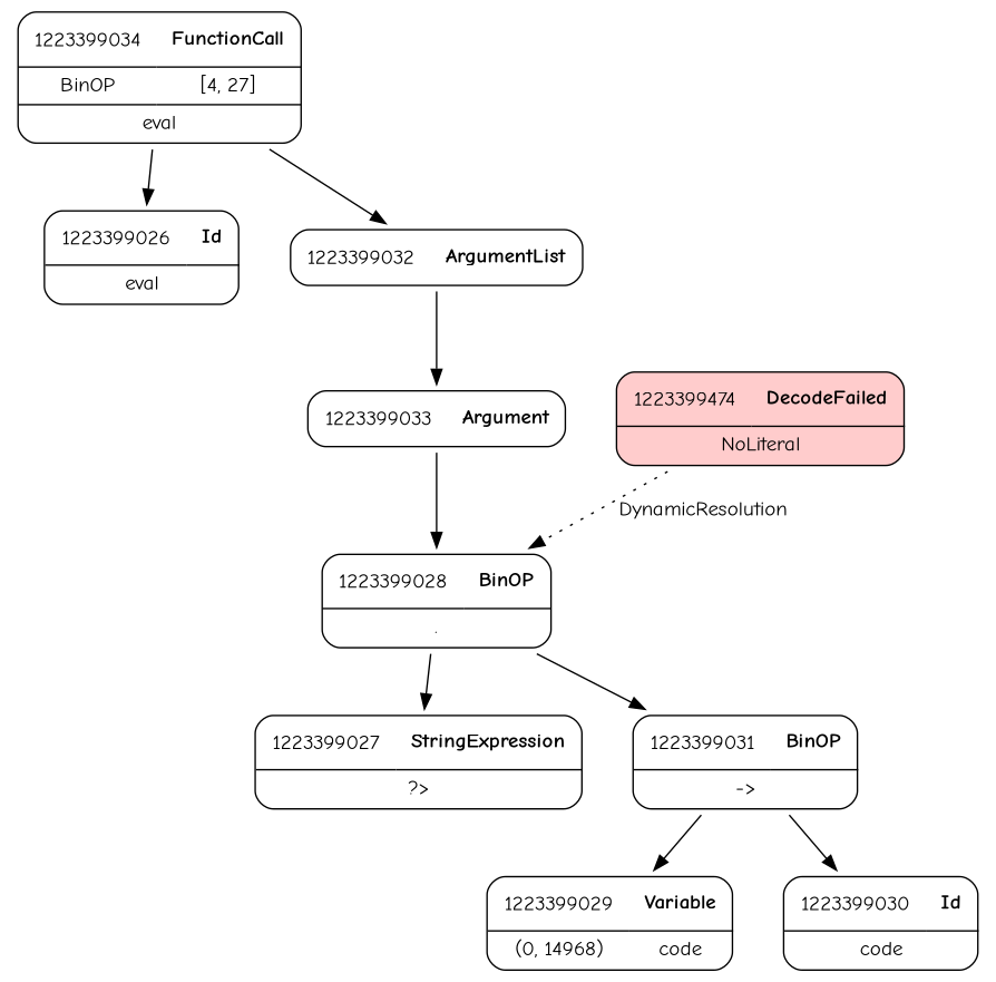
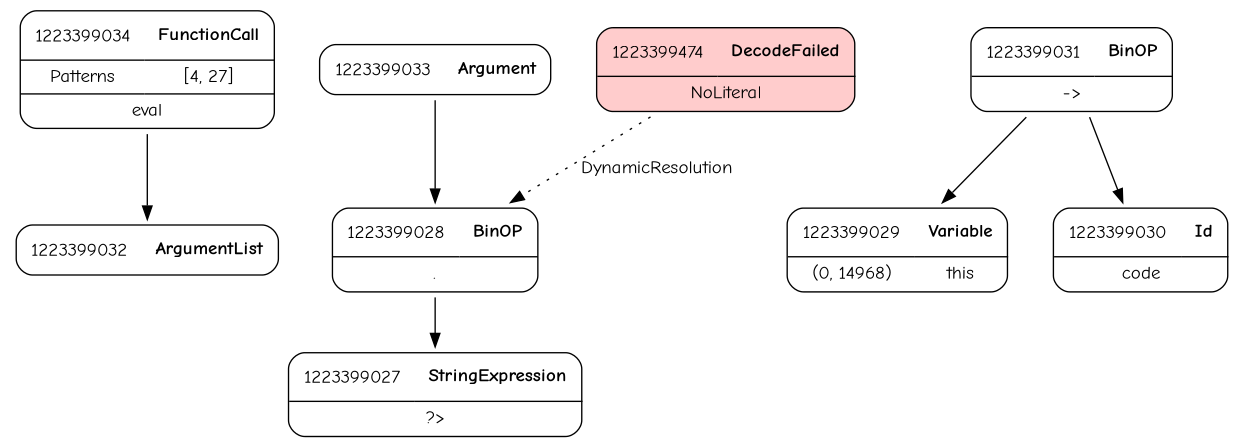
  digraph {
    fontname="Comic Neue"
    node [fontname="Comic Neue" shape=none]
    edge [fontname="Comic Neue" weight=2]
-   n1 [label=<<TABLE border='1' cellspacing='0' cellpadding='10' style='rounded' ><TR><TD border='0'>1223399034</TD><TD border='0'><B>FunctionCall</B></TD></TR><HR/><TR><TD border='0' cellpadding='5'>BinOP</TD><TD border='0' cellpadding='5'>[4, 27]</TD></TR><HR/><TR><TD border='0' cellpadding='5' colspan='2'>eval</TD></TR></TABLE>>]
-   n2 [label=<<TABLE border='1' cellspacing='0' cellpadding='10' style='rounded' ><TR><TD border='0'>1223399026</TD><TD border='0'><B>Id</B></TD></TR><HR/><TR><TD border='0' cellpadding='5' colspan='2'>eval</TD></TR></TABLE>>]
+   n1 [label=<<TABLE border='1' cellspacing='0' cellpadding='10' style='rounded' ><TR><TD border='0'>1223399034</TD><TD border='0'><B>FunctionCall</B></TD></TR><HR/><TR><TD border='0' cellpadding='5'>Patterns</TD><TD border='0' cellpadding='5'>[4, 27]</TD></TR><HR/><TR><TD border='0' cellpadding='5' colspan='2'>eval</TD></TR></TABLE>>]
    n3 [label=<<TABLE border='1' cellspacing='0' cellpadding='10' style='rounded' ><TR><TD border='0'>1223399032</TD><TD border='0'><B>ArgumentList</B></TD></TR></TABLE>>]
    n4 [label=<<TABLE border='1' cellspacing='0' cellpadding='10' style='rounded' ><TR><TD border='0'>1223399033</TD><TD border='0'><B>Argument</B></TD></TR></TABLE>>]
    n5 [label=<<TABLE border='1' cellspacing='0' cellpadding='10' style='rounded' ><TR><TD border='0'>1223399028</TD><TD border='0'><B>BinOP</B></TD></TR><HR/><TR><TD border='0' cellpadding='5' colspan='2'>.</TD></TR></TABLE>>]
    n6 [label=<<TABLE border='1' cellspacing='0' cellpadding='10' style='rounded' ><TR><TD border='0'>1223399027</TD><TD border='0'><B>StringExpression</B></TD></TR><HR/><TR><TD border='0' cellpadding='5' colspan='2'>?&gt;</TD></TR></TABLE>>]
    n7 [label=<<TABLE border='1' cellspacing='0' cellpadding='10' style='rounded' ><TR><TD border='0'>1223399031</TD><TD border='0'><B>BinOP</B></TD></TR><HR/><TR><TD border='0' cellpadding='5' colspan='2'>-&gt;</TD></TR></TABLE>>]
    n8 [label=<<TABLE border='1' cellspacing='0' cellpadding='10' style='rounded' bgcolor='#FFCCCC' ><TR><TD border='0'>1223399474</TD><TD border='0'><B>DecodeFailed</B></TD></TR><HR/><TR><TD border='0' cellpadding='5' colspan='2'>NoLiteral</TD></TR></TABLE>>]
-   n9 [label=<<TABLE border='1' cellspacing='0' cellpadding='10' style='rounded' ><TR><TD border='0'>1223399029</TD><TD border='0'><B>Variable</B></TD></TR><HR/><TR><TD border='0' cellpadding='5'>(0, 14968)</TD><TD border='0' cellpadding='5'>code</TD></TR></TABLE>>]
+   n9 [label=<<TABLE border='1' cellspacing='0' cellpadding='10' style='rounded' ><TR><TD border='0'>1223399029</TD><TD border='0'><B>Variable</B></TD></TR><HR/><TR><TD border='0' cellpadding='5'>(0, 14968)</TD><TD border='0' cellpadding='5'>this</TD></TR></TABLE>>]
    n10 [label=<<TABLE border='1' cellspacing='0' cellpadding='10' style='rounded' ><TR><TD border='0'>1223399030</TD><TD border='0'><B>Id</B></TD></TR><HR/><TR><TD border='0' cellpadding='5' colspan='2'>code</TD></TR></TABLE>>]
-   n1 -> n2
    n1 -> n3
-   n3 -> n4
    n4 -> n5
    n5 -> n6
-   n5 -> n7
    n7 -> n9
    n7 -> n10
    n8 -> n5 [label=DynamicResolution style=dotted weight=""]
  }
